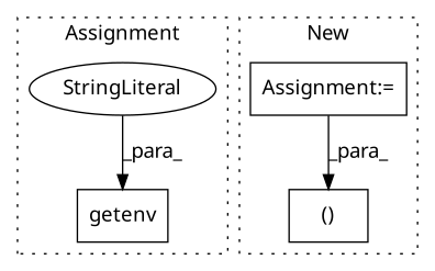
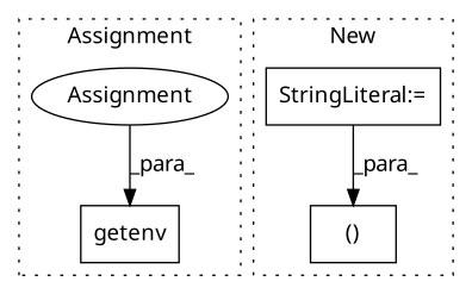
  digraph {
    fontname="Noto Sans"
    node [fontname="Noto Sans" shape=box]
    edge [fontname="Noto Sans"]
    n1 [a=32 l="7,1" label=getenv s="960,996"]
-   n2 [a=45 l=15 label=StringLiteral s=967 shape=ellipse]
+   n2 [a=45 l=15 label=Assignment s=967 shape=ellipse]
    n3 [a=106 l=36 label="()" s=839]
-   n4 [a=7 l=34 label="Assignment:=" s=946]
+   n4 [a=7 l=34 label="StringLiteral:=" s=946]
    subgraph cluster_1 {
      label=Assignment
      style=dotted
      n1
      n2
    }
    subgraph cluster_2 {
      label=New
      style=dotted
      n3
      n4
    }
    n2 -> n1 [label=_para_]
    n4 -> n3 [label=_para_]
  }
